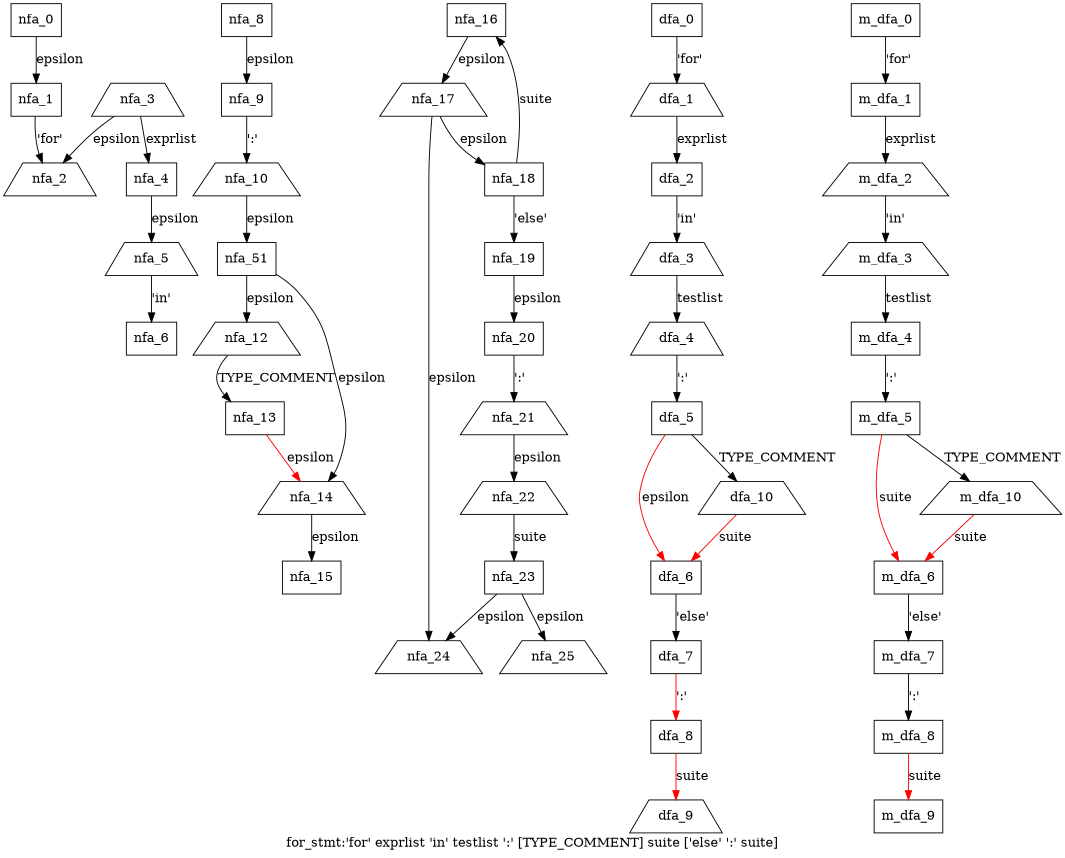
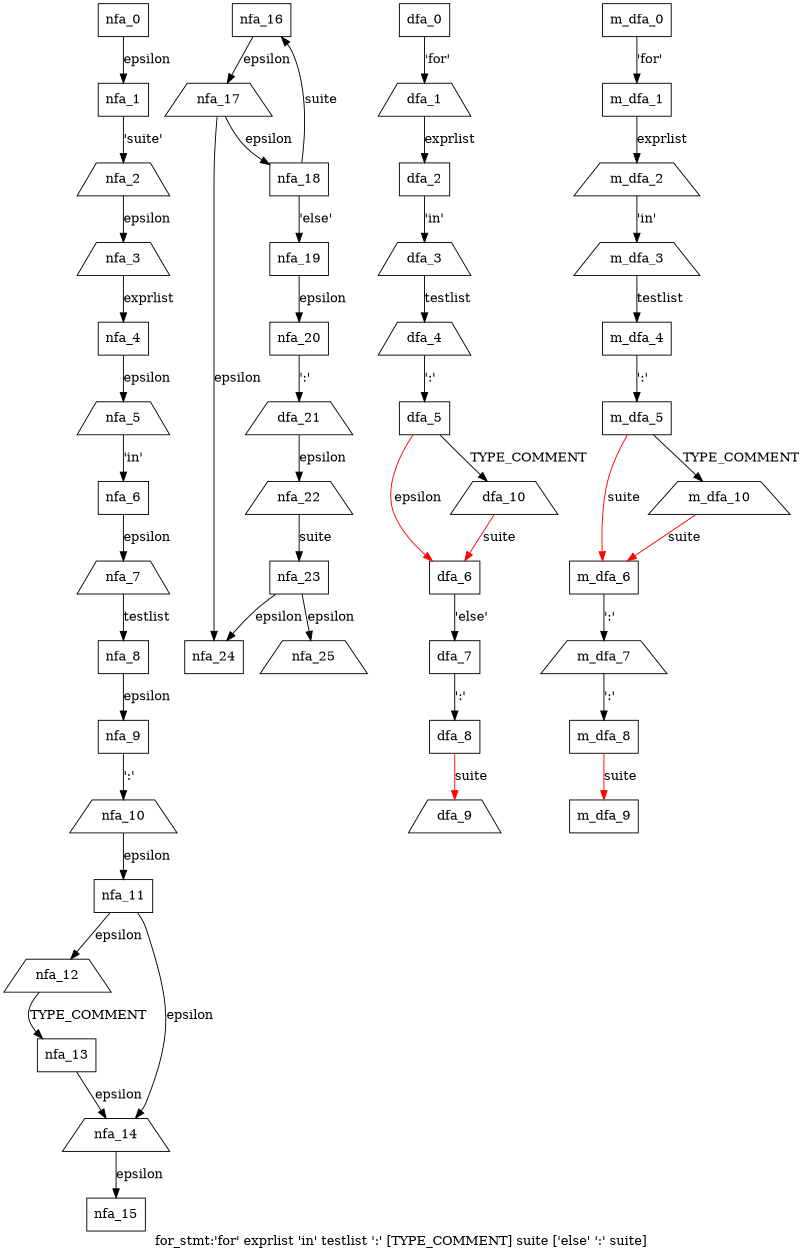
  digraph {
    label="for_stmt:'for' exprlist 'in' testlist ':' [TYPE_COMMENT] suite ['else' ':' suite]"
    node [shape=box]
    nfa_0
    nfa_1
    nfa_2 [shape=trapezium]
    nfa_3 [shape=trapezium]
    nfa_4
    nfa_5 [shape=trapezium]
    nfa_6
+   nfa_7 [shape=trapezium]
    nfa_8
    nfa_9
    nfa_10 [shape=trapezium]
-   nfa_11 [label=nfa_51]
+   nfa_11
    nfa_12 [shape=trapezium]
    nfa_14 [shape=trapezium]
    nfa_13
    nfa_15
    nfa_16
    nfa_17 [shape=trapezium]
    nfa_18
-   nfa_24 [shape=trapezium]
+   nfa_24
    nfa_19
    nfa_20
-   nfa_21 [shape=trapezium]
+   nfa_21 [shape=trapezium label=dfa_21]
    nfa_22 [shape=trapezium]
    nfa_23
    nfa_25 [shape=trapezium]
    dfa_0
    dfa_1 [shape=trapezium]
    dfa_2
    dfa_3 [shape=trapezium]
    dfa_4 [shape=trapezium]
    dfa_5
    dfa_6
    dfa_10 [shape=trapezium]
    dfa_7
    dfa_8
    dfa_9 [shape=trapezium]
    m_dfa_0
    m_dfa_1
    m_dfa_2 [shape=trapezium]
    m_dfa_3 [shape=trapezium]
    m_dfa_4
    m_dfa_5
    m_dfa_6
    m_dfa_10 [shape=trapezium]
-   m_dfa_7
+   m_dfa_7 [shape=trapezium]
    m_dfa_8
    m_dfa_9
    subgraph sub_1 {
      nfa_0
      nfa_1
      nfa_2
      nfa_3
      nfa_4
      nfa_5
      nfa_6
+     nfa_7
      nfa_8
      nfa_9
      nfa_10
      nfa_11
      nfa_12
      nfa_14
      nfa_13
      nfa_15
      nfa_16
      nfa_17
      nfa_18
      nfa_24
      nfa_19
      nfa_20
      nfa_21
      nfa_22
      nfa_23
      nfa_25
    }
    subgraph sub_2 {
      dfa_0
      dfa_1
      dfa_2
      dfa_3
      dfa_4
      dfa_5
      dfa_6
      dfa_10
      dfa_7
      dfa_8
      dfa_9
    }
    subgraph sub_3 {
      m_dfa_0
      m_dfa_1
      m_dfa_2
      m_dfa_3
      m_dfa_4
      m_dfa_5
      m_dfa_6
      m_dfa_10
      m_dfa_7
      m_dfa_8
      m_dfa_9
    }
    nfa_0 -> nfa_1 [label=epsilon]
-   nfa_1 -> nfa_2 [label="'for'"]
-   nfa_3 -> nfa_2 [label=epsilon]
+   nfa_1 -> nfa_2 [label="'suite'"]
+   nfa_2 -> nfa_3 [label=epsilon]
    nfa_3 -> nfa_4 [label=exprlist]
    nfa_4 -> nfa_5 [label=epsilon]
    nfa_5 -> nfa_6 [label="'in'"]
+   nfa_6 -> nfa_7 [label=epsilon]
+   nfa_7 -> nfa_8 [label=testlist]
    nfa_8 -> nfa_9 [label=epsilon]
    nfa_9 -> nfa_10 [label="':'"]
    nfa_10 -> nfa_11 [label=epsilon]
    nfa_11 -> nfa_12 [label=epsilon]
    nfa_11 -> nfa_14 [label=epsilon]
    nfa_12 -> nfa_13 [label=TYPE_COMMENT]
    nfa_14 -> nfa_15 [label=epsilon]
-   nfa_13 -> nfa_14 [label=epsilon color=red]
+   nfa_13 -> nfa_14 [label=epsilon]
    nfa_16 -> nfa_17 [label=epsilon]
    nfa_17 -> nfa_18 [label=epsilon]
    nfa_17 -> nfa_24 [label=epsilon]
    nfa_18 -> nfa_16 [label=suite]
    nfa_18 -> nfa_19 [label="'else'"]
    nfa_19 -> nfa_20 [label=epsilon]
    nfa_20 -> nfa_21 [label="':'"]
    nfa_21 -> nfa_22 [label=epsilon]
    nfa_22 -> nfa_23 [label=suite]
    nfa_23 -> nfa_24 [label=epsilon]
    nfa_23 -> nfa_25 [label=epsilon]
    dfa_0 -> dfa_1 [label="'for'"]
    dfa_1 -> dfa_2 [label=exprlist]
    dfa_2 -> dfa_3 [label="'in'"]
    dfa_3 -> dfa_4 [label=testlist]
    dfa_4 -> dfa_5 [label="':'"]
    dfa_5 -> dfa_6 [color=red label=epsilon]
    dfa_5 -> dfa_10 [label=TYPE_COMMENT]
    dfa_6 -> dfa_7 [label="'else'"]
    dfa_10 -> dfa_6 [color=red label=suite]
-   dfa_7 -> dfa_8 [label="':'" color=red]
+   dfa_7 -> dfa_8 [label="':'"]
    dfa_8 -> dfa_9 [color=red label=suite]
    m_dfa_0 -> m_dfa_1 [label="'for'"]
    m_dfa_1 -> m_dfa_2 [label=exprlist]
    m_dfa_2 -> m_dfa_3 [label="'in'"]
    m_dfa_3 -> m_dfa_4 [label=testlist]
    m_dfa_4 -> m_dfa_5 [label="':'"]
    m_dfa_5 -> m_dfa_6 [color=red label=suite]
    m_dfa_5 -> m_dfa_10 [label=TYPE_COMMENT]
-   m_dfa_6 -> m_dfa_7 [label="'else'"]
+   m_dfa_6 -> m_dfa_7 [label="':'"]
    m_dfa_10 -> m_dfa_6 [color=red label=suite]
    m_dfa_7 -> m_dfa_8 [label="':'"]
    m_dfa_8 -> m_dfa_9 [color=red label=suite]
  }
